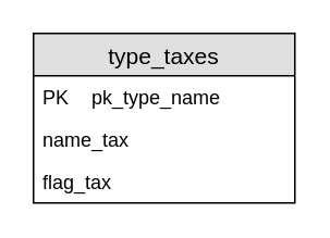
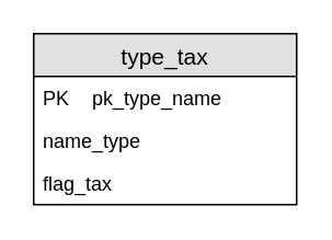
  <mxCell id="0" />
  <mxCell id="1" parent="0" />
- <mxCell id="2" value="type_taxes" style="swimlane;fontStyle=0;childLayout=stackLayout;horizontal=1;startSize=26;fillColor=#e0e0e0;horizontalStack=0;resizeParent=1;resizeParentMax=0;resizeLast=0;collapsible=1;marginBottom=0;swimlaneFillColor=#ffffff;align=center;fontSize=14;" vertex="1" parent="1"><mxGeometry x="20" y="20" width="160" height="104" as="geometry" /></mxCell>
+ <mxCell id="2" value="type_tax" style="swimlane;fontStyle=0;childLayout=stackLayout;horizontal=1;startSize=26;fillColor=#e0e0e0;horizontalStack=0;resizeParent=1;resizeParentMax=0;resizeLast=0;collapsible=1;marginBottom=0;swimlaneFillColor=#ffffff;align=center;fontSize=14;" vertex="1" parent="1"><mxGeometry x="20" y="20" width="160" height="104" as="geometry" /></mxCell>
  <mxCell id="3" value="pk_type_name" style="shape=partialRectangle;top=0;left=0;right=0;bottom=0;fillColor=none;align=left;verticalAlign=top;fillColor=none;spacingLeft=34;spacingRight=4;overflow=hidden;rotatable=0;points=[[0,0.5],[1,0.5]];portConstraint=eastwest;dropTarget=0;fontSize=12;" vertex="1" parent="2"><mxGeometry y="26" width="160" height="26" as="geometry" /></mxCell>
  <mxCell id="4" value="PK" style="shape=partialRectangle;top=0;left=0;bottom=0;right=0;fillColor=none;align=left;verticalAlign=top;spacingLeft=4;spacingRight=4;overflow=hidden;rotatable=0;points=[];portConstraint=eastwest;part=1;fontSize=12;" vertex="1" connectable="0" parent="3"><mxGeometry width="30" height="26" as="geometry" /></mxCell>
- <mxCell id="5" value="name_tax" style="text;strokeColor=none;fillColor=none;spacingLeft=4;spacingRight=4;overflow=hidden;rotatable=0;points=[[0,0.5],[1,0.5]];portConstraint=eastwest;fontSize=12;" vertex="1" parent="2"><mxGeometry y="52" width="160" height="26" as="geometry" /></mxCell>
+ <mxCell id="5" value="name_type" style="text;strokeColor=none;fillColor=none;spacingLeft=4;spacingRight=4;overflow=hidden;rotatable=0;points=[[0,0.5],[1,0.5]];portConstraint=eastwest;fontSize=12;" vertex="1" parent="2"><mxGeometry y="52" width="160" height="26" as="geometry" /></mxCell>
  <mxCell id="6" value="flag_tax" style="text;strokeColor=none;fillColor=none;spacingLeft=4;spacingRight=4;overflow=hidden;rotatable=0;points=[[0,0.5],[1,0.5]];portConstraint=eastwest;fontSize=12;" vertex="1" parent="2"><mxGeometry y="78" width="160" height="26" as="geometry" /></mxCell>
